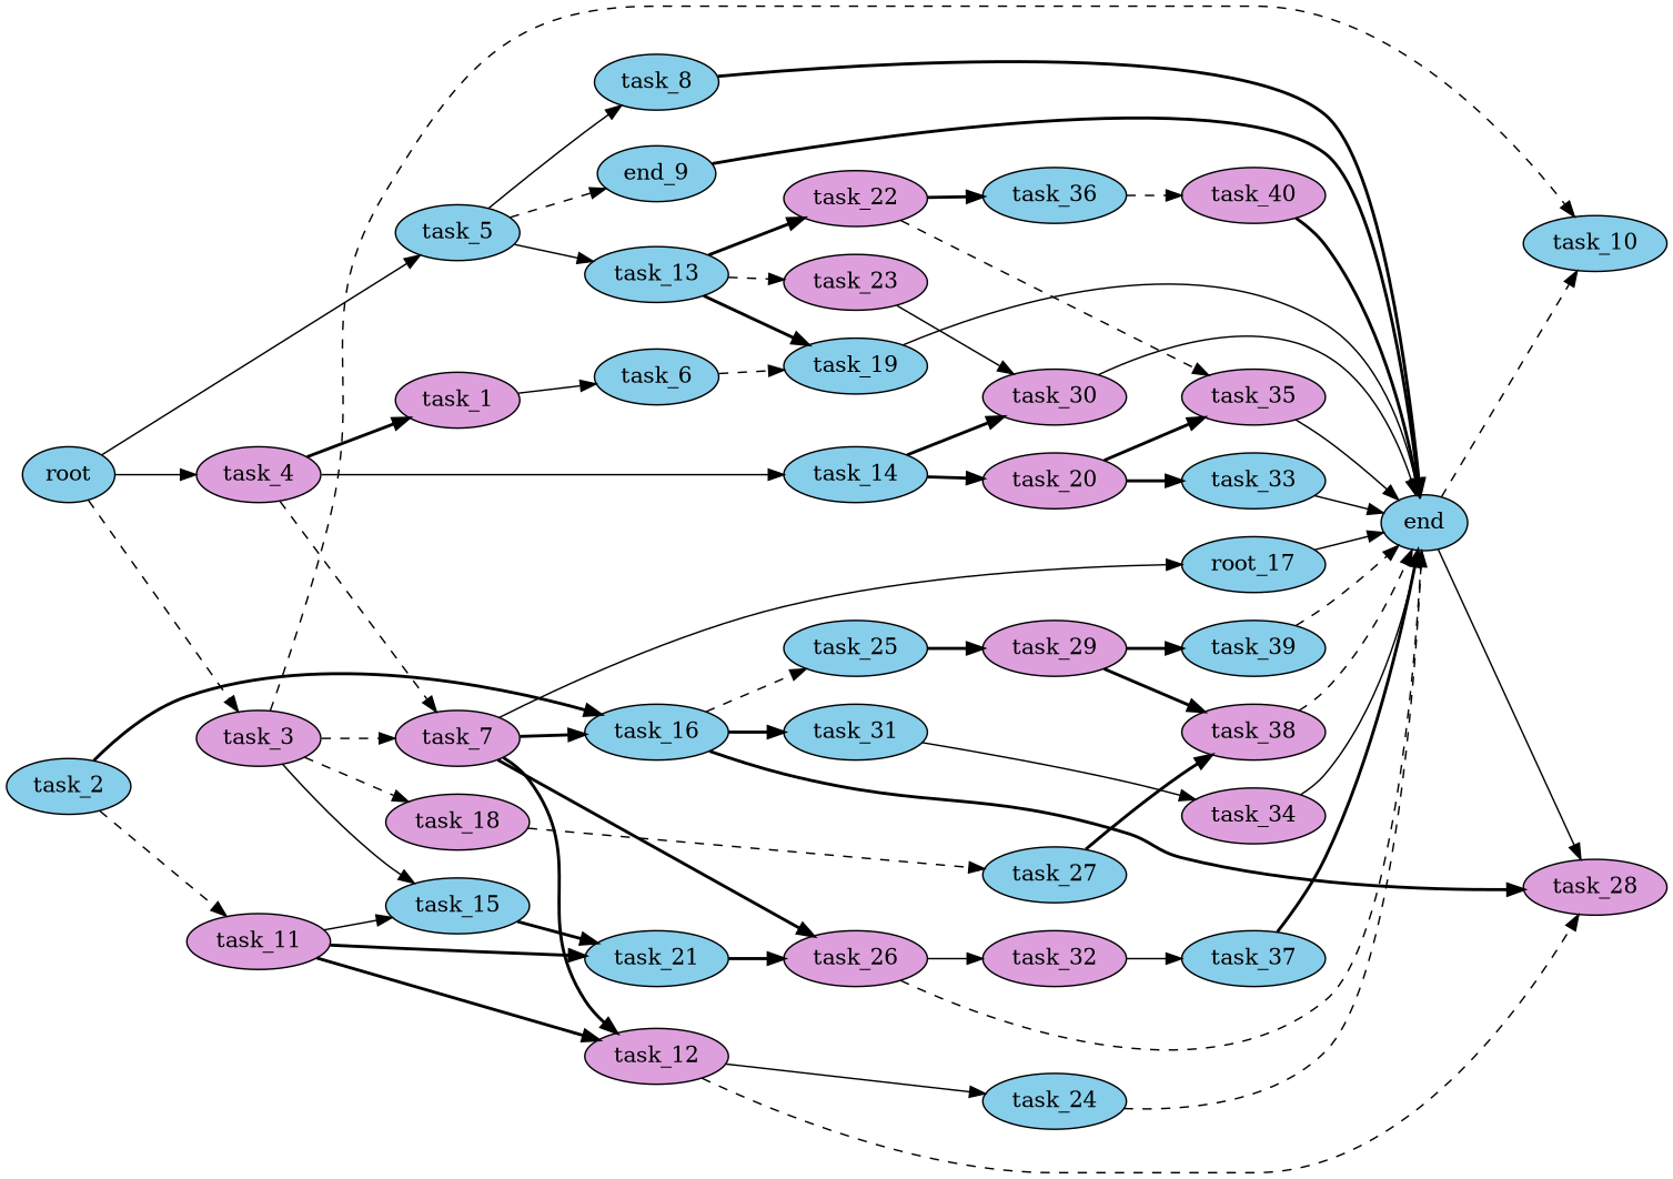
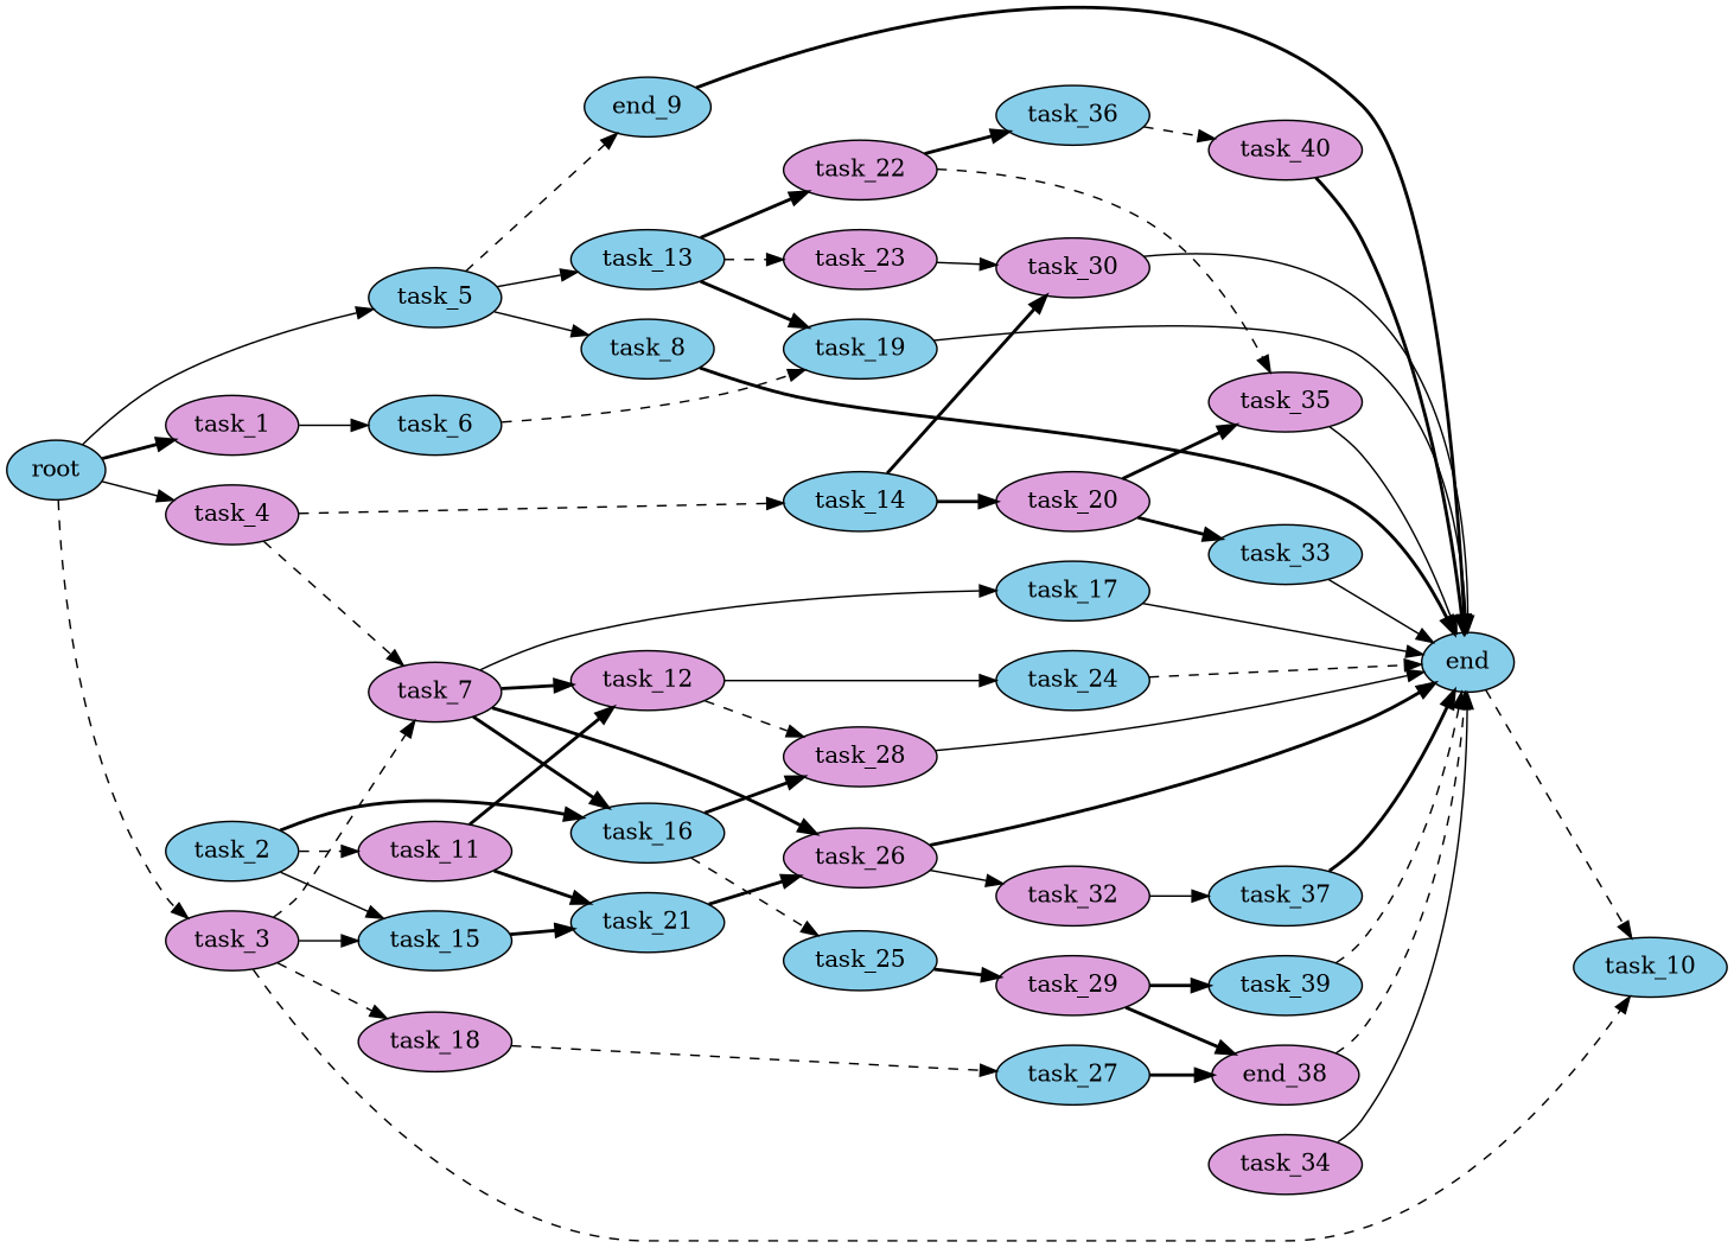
  digraph {
    rankdir=LR
    node [fillcolor=skyblue style=filled]
    edge [style=bold]
    task_1 [fillcolor=plum]
    root
    task_3 [fillcolor=plum]
    task_4 [fillcolor=plum]
    task_5
    task_6
    task_11 [fillcolor=plum]
    task_2
    task_15
    task_16
    task_7 [fillcolor=plum]
    task_10
    task_18 [fillcolor=plum]
    task_14
    task_8
    n16 [label=end_9]
    task_13
    task_19
    task_12 [fillcolor=plum]
    task_21
    task_28 [fillcolor=plum]
    task_25
-   task_31
-   task_17 [label=root_17]
+   task_17
    task_26 [fillcolor=plum]
    task_27
    task_20 [fillcolor=plum]
    task_30 [fillcolor=plum]
    end
    task_22 [fillcolor=plum]
    task_23 [fillcolor=plum]
    task_24
    task_32 [fillcolor=plum]
    task_35 [fillcolor=plum]
    task_36
    task_33
    task_29 [fillcolor=plum]
    task_34 [fillcolor=plum]
-   task_38 [fillcolor=plum]
+   task_38 [fillcolor=plum label=end_38]
    task_37
    task_40 [fillcolor=plum]
    task_39
    task_1 -> task_6 [style=solid]
-   task_4 -> task_1
+   root -> task_1
    root -> task_3 [style=dashed]
    root -> task_4 [style=solid]
    root -> task_5 [style=solid]
    task_3 -> task_15 [style=solid]
    task_3 -> task_7 [style=dashed]
    task_3 -> task_10 [style=dashed]
    task_3 -> task_18 [style=dashed]
    task_4 -> task_7 [style=dashed]
-   task_4 -> task_14 [style=solid]
+   task_4 -> task_14 [style=dashed]
    task_5 -> task_8 [style=solid]
    task_5 -> n16 [style=dashed]
    task_5 -> task_13 [style=solid]
    task_6 -> task_19 [style=dashed]
    task_11 -> task_12
    task_11 -> task_21
    task_2 -> task_11 [style=dashed]
-   task_11 -> task_15 [style=solid]
+   task_2 -> task_15 [style=solid]
    task_2 -> task_16
    task_15 -> task_21
    task_16 -> task_28
    task_16 -> task_25 [style=dashed]
-   task_16 -> task_31
    task_7 -> task_16
    task_7 -> task_12
    task_7 -> task_17 [style=solid]
    task_7 -> task_26
    task_18 -> task_27 [style=dashed]
    task_14 -> task_20
    task_14 -> task_30
    task_8 -> end
    n16 -> end
    task_13 -> task_19
    task_13 -> task_22
    task_13 -> task_23 [style=dashed]
    task_19 -> end [style=solid]
    task_12 -> task_28 [style=dashed]
    task_12 -> task_24 [style=solid]
    task_21 -> task_26
-   end -> task_28 [style=solid]
+   task_28 -> end [style=solid]
    task_25 -> task_29
-   task_31 -> task_34 [style=solid]
    task_17 -> end [style=solid]
-   task_26 -> end [style=dashed]
+   task_26 -> end
    task_26 -> task_32 [style=solid]
    task_27 -> task_38
    task_20 -> task_35
    task_20 -> task_33
    task_30 -> end [style=solid]
    end -> task_10 [style=dashed]
    task_22 -> task_35 [style=dashed]
    task_22 -> task_36
    task_23 -> task_30 [style=solid]
    task_24 -> end [style=dashed]
    task_32 -> task_37 [style=solid]
    task_35 -> end [style=solid]
    task_36 -> task_40 [style=dashed]
    task_33 -> end [style=solid]
    task_29 -> task_38
    task_29 -> task_39
    task_34 -> end [style=solid]
    task_38 -> end [style=dashed]
    task_37 -> end
    task_40 -> end
    task_39 -> end [style=dashed]
  }
